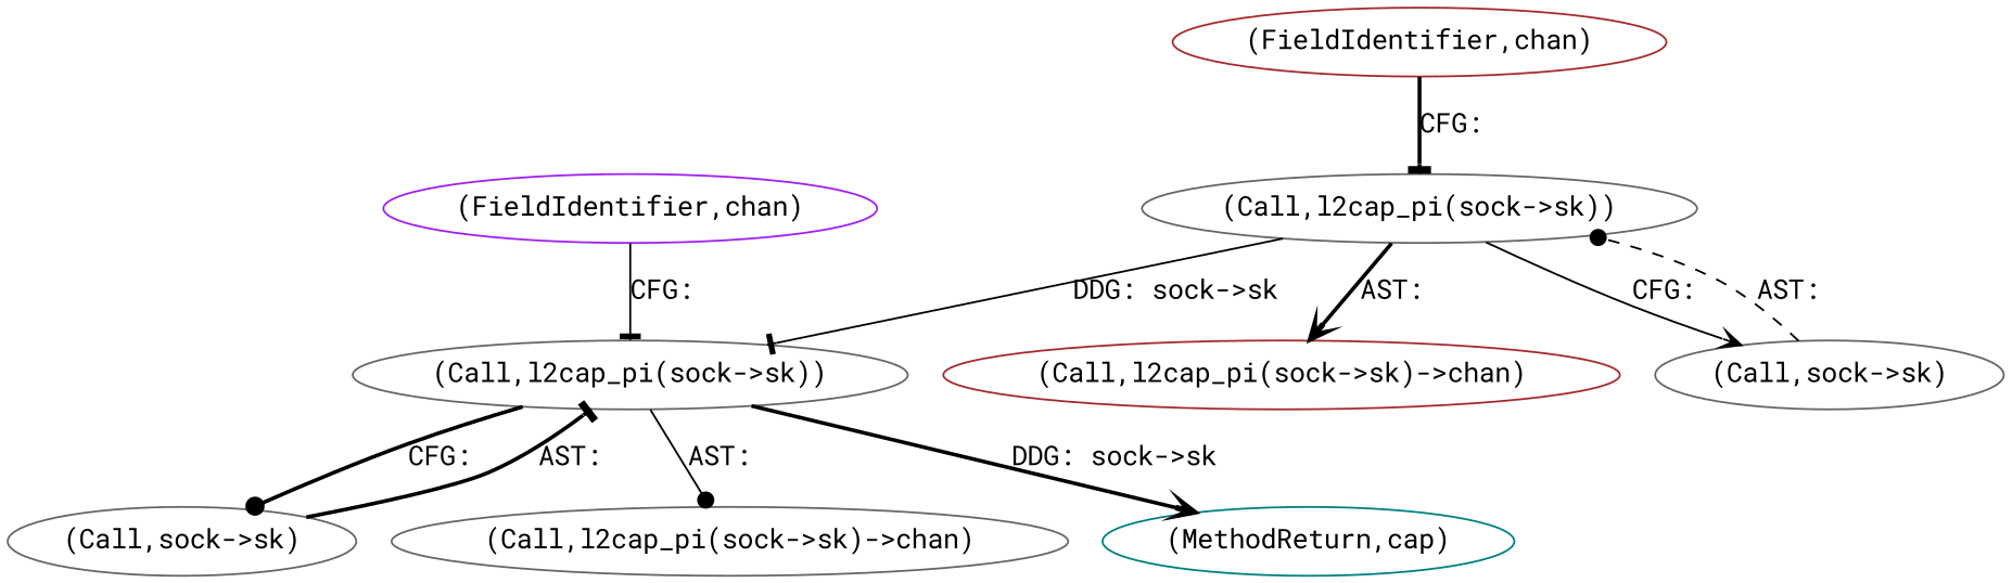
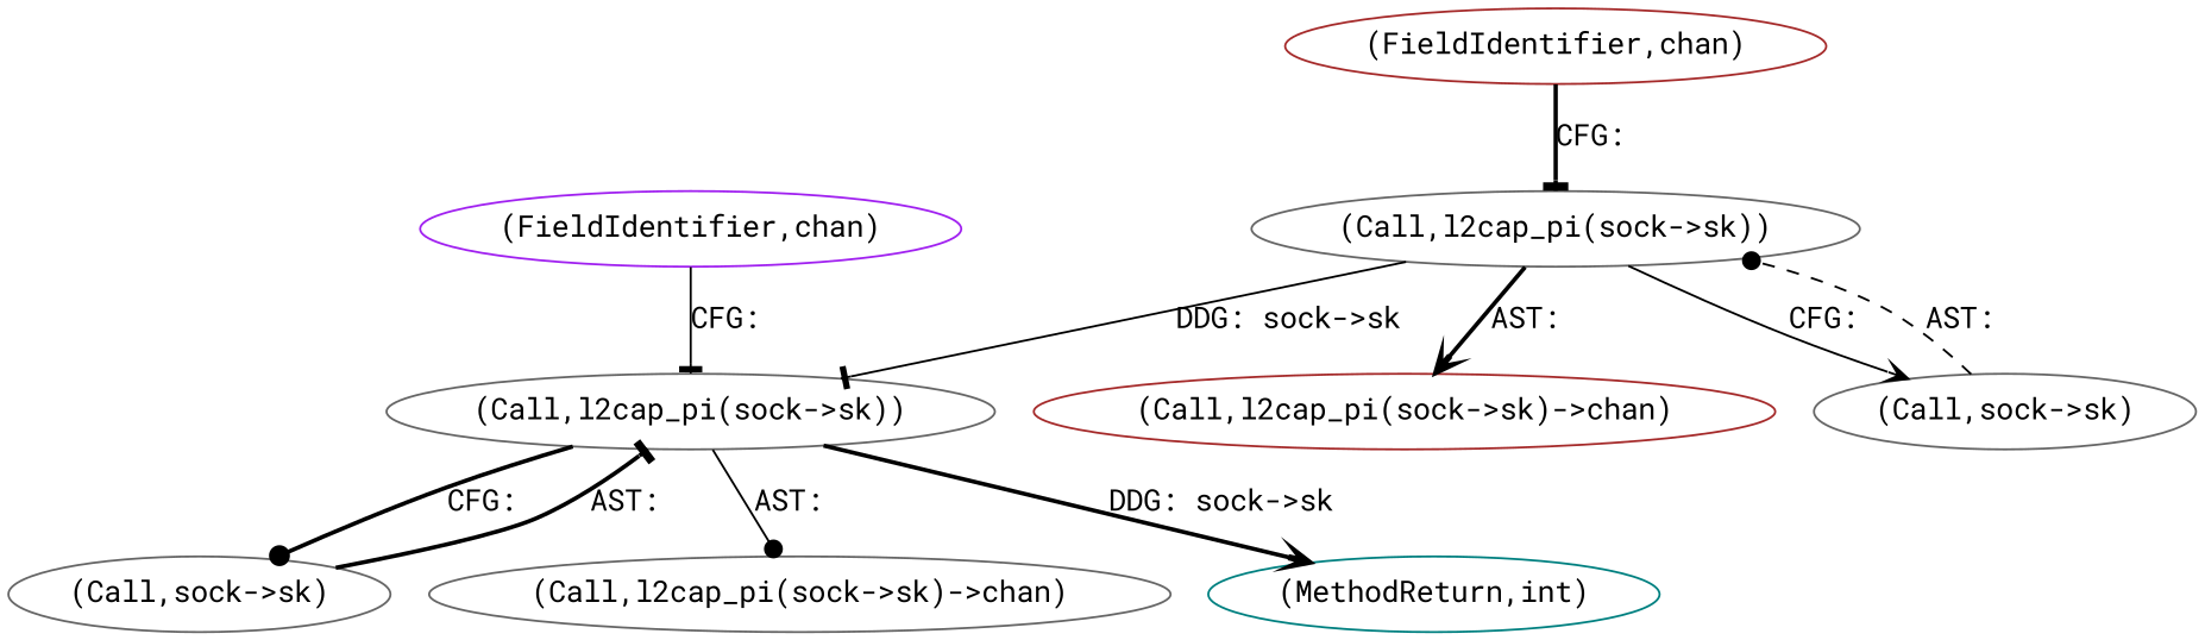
  digraph {
    fontname="Roboto Mono"
    node [color=gray40 fontname="Roboto Mono"]
    edge [style=bold arrowhead=tee fontname="Roboto Mono"]
    n1 [label="(Call,l2cap_pi(sock->sk))"]
    n2 [label="(Call,l2cap_pi(sock->sk))"]
    n3 [label="(Call,l2cap_pi(sock->sk)->chan)" color=brown]
    n4 [label="(Call,sock->sk)"]
    n5 [label="(Call,sock->sk)"]
    n6 [label="(Call,l2cap_pi(sock->sk)->chan)"]
-   n7 [label="(MethodReturn,cap)" color=teal]
+   n7 [label="(MethodReturn,int)" color=teal]
    n8 [label="(FieldIdentifier,chan)" color=purple]
    n9 [label="(FieldIdentifier,chan)" color=brown]
    n1 -> n2 [label="DDG: sock->sk" style=solid]
    n1 -> n3 [label="AST: " arrowhead=vee]
    n1 -> n4 [label="CFG: " style=solid arrowhead=vee]
    n2 -> n5 [label="CFG: " arrowhead=dot]
    n2 -> n6 [label="AST: " style=solid arrowhead=dot]
    n2 -> n7 [label="DDG: sock->sk" arrowhead=vee]
    n4 -> n1 [label="AST: " style=dashed arrowhead=dot]
    n5 -> n2 [label="AST: "]
    n8 -> n2 [label="CFG: " style=solid]
    n9 -> n1 [label="CFG: "]
  }
